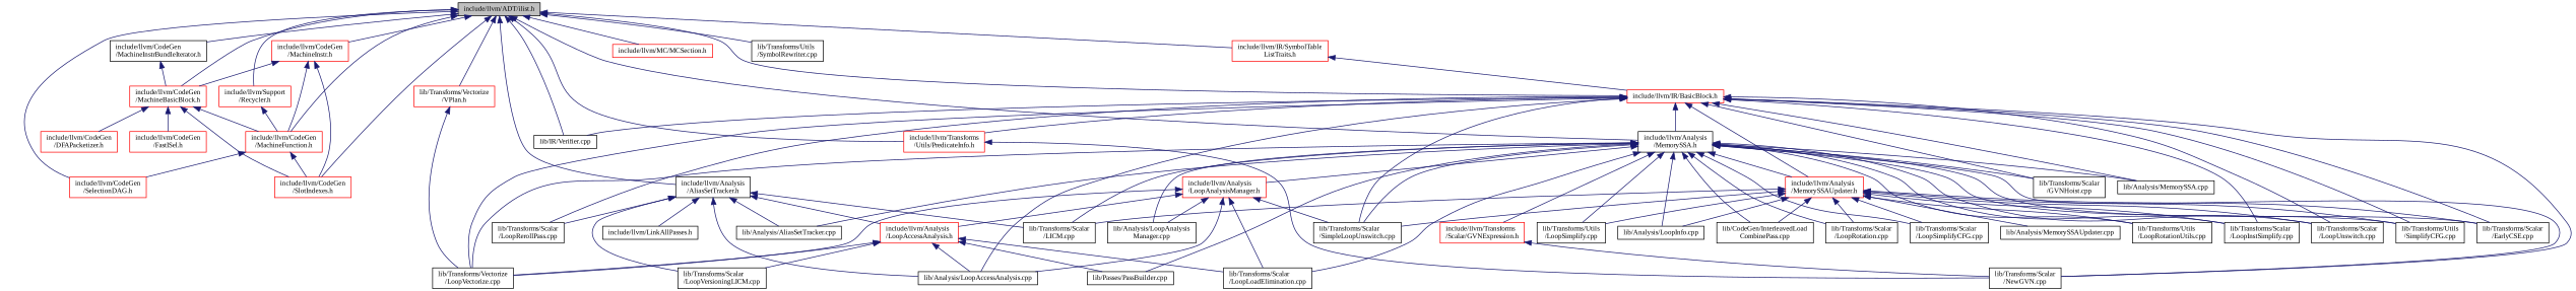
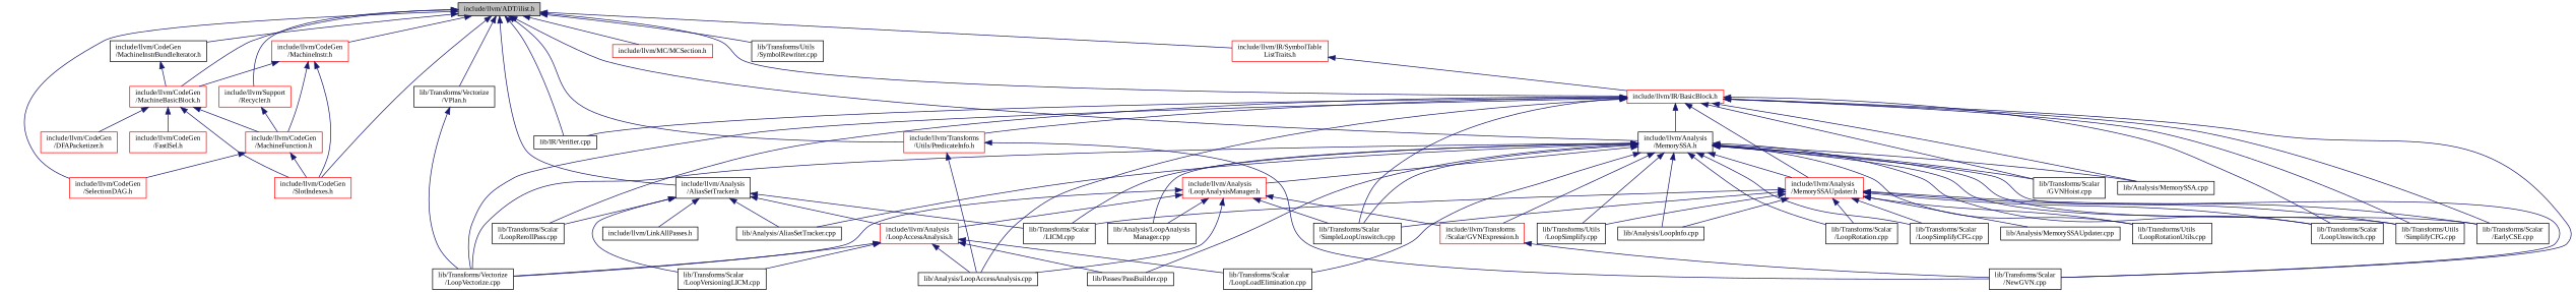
  digraph {
    fontname="Liberation Serif"
    node [color=black fontname="Liberation Serif" fontsize=10 shape=box]
    edge [color=midnightblue dir=back fontname="Liberation Serif" fontsize=10 labelfontname=Helvetica labelfontsize=10 style=solid]
    n1 [fillcolor=grey75 fontcolor=black height=0.2 label="include/llvm/ADT/ilist.h" style=filled width=0.4]
    n2 [height=0.2 label="include/llvm/Analysis\l/AliasSetTracker.h" width=0.4]
    n3 [height=0.2 label="include/llvm/Analysis\l/MemorySSA.h" width=0.4]
    n4 [color=red height=0.2 label="include/llvm/CodeGen\l/MachineBasicBlock.h" width=0.4]
    n5 [color=red height=0.2 label="include/llvm/CodeGen\l/MachineFunction.h" width=0.4]
    n6 [color=red height=0.2 label="include/llvm/CodeGen\l/SelectionDAG.h" width=0.4]
    n7 [color=red height=0.2 label="include/llvm/CodeGen\l/SlotIndexes.h" width=0.4]
    n8 [color=red height=0.2 label="include/llvm/CodeGen\l/MachineInstr.h" width=0.4]
    n9 [height=0.2 label="include/llvm/CodeGen\l/MachineInstrBundleIterator.h" width=0.4]
    n10 [color=red height=0.2 label="include/llvm/IR/BasicBlock.h" width=0.4]
    n11 [color=red height=0.2 label="include/llvm/Transforms\l/Utils/PredicateInfo.h" width=0.4]
    n12 [height=0.2 label="lib/IR/Verifier.cpp" width=0.4]
    n13 [color=red height=0.2 label="include/llvm/IR/SymbolTable\lListTraits.h" width=0.4]
    n14 [color=red height=0.2 label="include/llvm/MC/MCSection.h" width=0.4]
    n15 [color=red height=0.2 label="include/llvm/Support\l/Recycler.h" width=0.4]
    n16 [height=0.2 label="lib/Transforms/Utils\l/SymbolRewriter.cpp" width=0.4]
-   n17 [color=red height=0.2 label="lib/Transforms/Vectorize\l/VPlan.h" width=0.4]
+   n17 [height=0.2 label="lib/Transforms/Vectorize\l/VPlan.h" width=0.4]
    n18 [color=red height=0.2 label="include/llvm/Analysis\l/LoopAccessAnalysis.h" width=0.4]
    n19 [height=0.2 label="lib/Analysis/LoopAccessAnalysis.cpp" width=0.4]
    n20 [height=0.2 label="lib/Transforms/Scalar\l/LoopVersioningLICM.cpp" width=0.4]
    n21 [height=0.2 label="include/llvm/LinkAllPasses.h" width=0.4]
    n22 [height=0.2 label="lib/Analysis/AliasSetTracker.cpp" width=0.4]
    n23 [height=0.2 label="lib/Transforms/Scalar\l/LICM.cpp" width=0.4]
    n24 [height=0.2 label="lib/Transforms/Scalar\l/LoopRerollPass.cpp" width=0.4]
    n25 [height=0.2 label="lib/Passes/PassBuilder.cpp" width=0.4]
    n26 [height=0.2 label="lib/Transforms/Scalar\l/LoopLoadElimination.cpp" width=0.4]
    n27 [height=0.2 label="lib/Transforms/Vectorize\l/LoopVectorize.cpp" width=0.4]
    n28 [color=red height=0.2 label="include/llvm/Analysis\l/LoopAnalysisManager.h" width=0.4]
    n29 [height=0.2 label="lib/Analysis/LoopAnalysis\lManager.cpp" width=0.4]
    n30 [height=0.2 label="lib/Transforms/Scalar\l/SimpleLoopUnswitch.cpp" width=0.4]
    n31 [color=red height=0.2 label="include/llvm/Analysis\l/MemorySSAUpdater.h" width=0.4]
    n32 [height=0.2 label="lib/Analysis/LoopInfo.cpp" width=0.4]
-   n33 [height=0.2 label="lib/CodeGen/InterleavedLoad\lCombinePass.cpp" width=0.4]
    n34 [height=0.2 label="lib/Transforms/Scalar\l/EarlyCSE.cpp" width=0.4]
    n35 [height=0.2 label="lib/Transforms/Scalar\l/GVNHoist.cpp" width=0.4]
-   n36 [height=0.2 label="lib/Transforms/Scalar\l/LoopInstSimplify.cpp" width=0.4]
    n37 [height=0.2 label="lib/Transforms/Scalar\l/LoopRotation.cpp" width=0.4]
    n38 [height=0.2 label="lib/Transforms/Scalar\l/LoopSimplifyCFG.cpp" width=0.4]
    n39 [height=0.2 label="lib/Transforms/Scalar\l/LoopUnswitch.cpp" width=0.4]
    n40 [height=0.2 label="lib/Transforms/Utils\l/LoopRotationUtils.cpp" width=0.4]
    n41 [height=0.2 label="lib/Transforms/Utils\l/LoopSimplify.cpp" width=0.4]
    n42 [height=0.2 label="lib/Transforms/Utils\l/SimplifyCFG.cpp" width=0.4]
    n43 [color=red height=0.2 label="include/llvm/Transforms\l/Scalar/GVNExpression.h" width=0.4]
    n44 [height=0.2 label="lib/Transforms/Scalar\l/NewGVN.cpp" width=0.4]
    n45 [height=0.2 label="lib/Analysis/MemorySSA.cpp" width=0.4]
    n46 [color=red height=0.2 label="include/llvm/CodeGen\l/DFAPacketizer.h" width=0.4]
    n47 [color=red height=0.2 label="include/llvm/CodeGen\l/FastISel.h" width=0.4]
    n48 [height=0.2 label="lib/Analysis/MemorySSAUpdater.cpp" width=0.4]
    n1 -> n2
    n1 -> n3
    n1 -> n4
-   n1 -> n5
    n1 -> n6
    n1 -> n7
    n1 -> n8
    n1 -> n9
    n1 -> n10
    n1 -> n11
    n1 -> n12
    n1 -> n13
    n1 -> n14
    n1 -> n15
    n1 -> n16
    n1 -> n17
    n2 -> n18
-   n2 -> n19
+   n11 -> n19
    n2 -> n20
    n2 -> n21
    n2 -> n22
    n2 -> n23
    n2 -> n24
    n3 -> n22
    n3 -> n23
    n3 -> n25
    n3 -> n26
    n3 -> n27
    n3 -> n28
    n3 -> n29
    n3 -> n30
    n3 -> n31
    n3 -> n32
-   n3 -> n33
    n3 -> n34
    n3 -> n35
-   n3 -> n36
    n3 -> n37
    n3 -> n38
    n3 -> n39
    n3 -> n40
    n3 -> n41
    n3 -> n42
    n3 -> n43
    n3 -> n44
    n3 -> n45
    n4 -> n5
    n4 -> n7
    n4 -> n46
    n4 -> n47
    n5 -> n6
    n5 -> n7
    n8 -> n4
    n8 -> n5
    n8 -> n7
    n9 -> n4
    n10 -> n3
    n10 -> n11
    n10 -> n12
    n10 -> n19
    n10 -> n24
    n10 -> n27
    n10 -> n30
    n10 -> n31
    n10 -> n34
    n10 -> n35
-   n10 -> n36
    n10 -> n39
    n10 -> n42
    n10 -> n44
    n10 -> n45
    n11 -> n44
    n13 -> n10
    n15 -> n5
    n17 -> n27
    n18 -> n19
    n18 -> n20
    n18 -> n25
    n18 -> n26
    n18 -> n27
    n28 -> n18
    n28 -> n19
-   n28 -> n26
+   n28 -> n43
    n28 -> n27
    n28 -> n29
    n28 -> n30
    n31 -> n23
    n31 -> n30
    n31 -> n32
-   n31 -> n33
    n31 -> n34
-   n31 -> n36
    n31 -> n37
    n31 -> n38
    n31 -> n39
    n31 -> n40
    n31 -> n41
    n31 -> n42
    n31 -> n48
    n43 -> n44
  }
